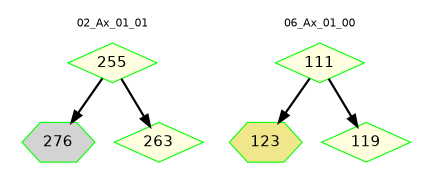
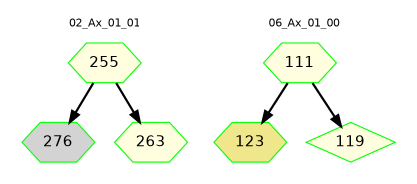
  digraph {
    fontname="DejaVu Sans"
    node [color=green fillcolor=lightyellow fontname="DejaVu Sans" shape=diamond style=filled]
    edge [color=black fontname="DejaVu Sans" style=bold]
-   n1 [label=255]
+   n1 [label=255 shape=hexagon]
    n2 [fillcolor=lightgrey label=276 shape=hexagon]
-   n3 [label=263]
-   n4 [label=111]
+   n3 [label=263 shape=hexagon]
+   n4 [label=111 shape=hexagon]
    n5 [fillcolor=khaki label=123 shape=hexagon]
    n6 [label=119]
    subgraph cluster_1 {
      color=white
      fontsize=10
      label="02_Ax_01_01"
      n1
      n2
      n3
    }
    subgraph cluster_2 {
      color=white
      fontsize=10
      label="06_Ax_01_00"
      n4
      n5
      n6
    }
    n1 -> n2
    n1 -> n3
    n4 -> n5
    n4 -> n6
  }
